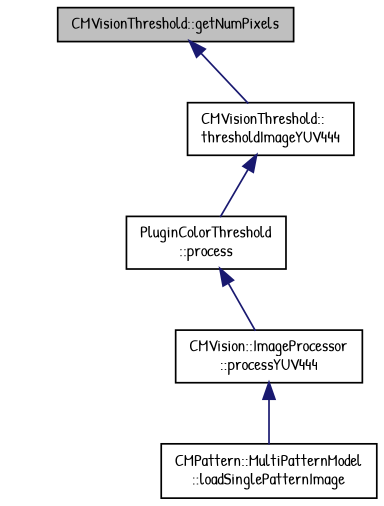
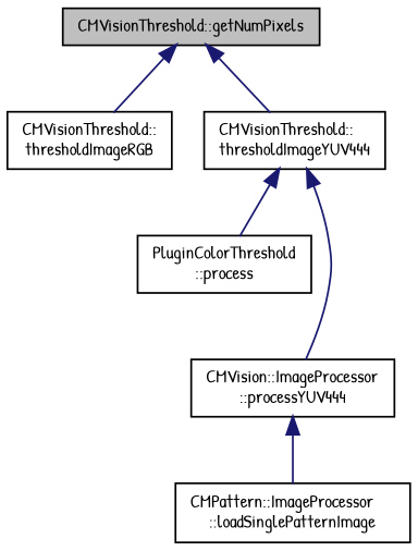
  digraph {
    fontname="Patrick Hand"
    rankdir=TB
    node [color=black fillcolor=white fontname="Patrick Hand" fontsize=10 shape=record style=filled]
    edge [color=midnightblue dir=back fontname="Patrick Hand" fontsize=10 labelfontname=Helvetica labelfontsize=10 style=solid]
    n1 [fillcolor=grey75 fontcolor=black height=0.2 label="CMVisionThreshold::getNumPixels" width=0.4]
+   n2 [height=0.2 label="CMVisionThreshold::\lthresholdImageRGB" width=0.4]
    n3 [height=0.2 label="CMVisionThreshold::\lthresholdImageYUV444" width=0.4]
    n4 [height=0.2 label="PluginColorThreshold\l::process" width=0.4]
    n5 [height=0.2 label="CMVision::ImageProcessor\l::processYUV444" width=0.4]
-   n6 [height=0.2 label="CMPattern::MultiPatternModel\l::loadSinglePatternImage" width=0.4]
+   n6 [height=0.2 label="CMPattern::ImageProcessor\l::loadSinglePatternImage" width=0.4]
+   n1 -> n2
    n1 -> n3
    n3 -> n4
-   n4 -> n5
+   n3 -> n5
    n5 -> n6
  }
